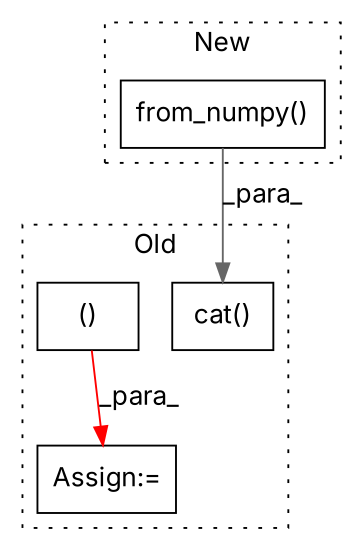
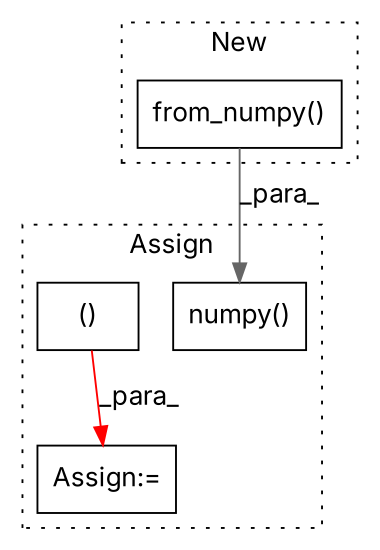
  digraph {
    fontname=Inter
    node [a=75 fontname=Inter shape=box]
    edge [fontname=Inter]
-   n1 [l="10,1" label="cat()" s="5411,5431"]
+   n1 [l="10,1" label="numpy()" s="5411,5431"]
    n2 [a=68 l=3 label="Assign:=" s=5137]
    n3 [a=54 l=21 label="()" s=4426]
    n4 [l="17,1" label="from_numpy()" s="4855,4883"]
    subgraph cluster_1 {
-     label=Old
+     label=Assign
      style=dotted
      n1
      n2
      n3
    }
    subgraph cluster_2 {
      label=New
      style=dotted
      n4
    }
    n3 -> n2 [color=red label=_para_]
    n4 -> n1 [color=gray40 label=_para_]
  }
